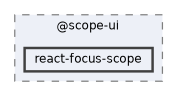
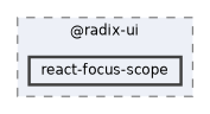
  digraph {
    compound=true
    n1 [color=grey25 fillcolor="#edf0f7" fontname=Helvetica fontsize=10 height=0.2 label="react-focus-scope" shape=box style="filled,bold" width=0.4]
    subgraph cluster_1 {
      bgcolor="#edf0f7"
      fontname=Helvetica
      fontsize=10
-     label="@scope-ui"
+     label="@radix-ui"
      pencolor=grey50
      style="filled,dashed"
      n1
    }
  }
